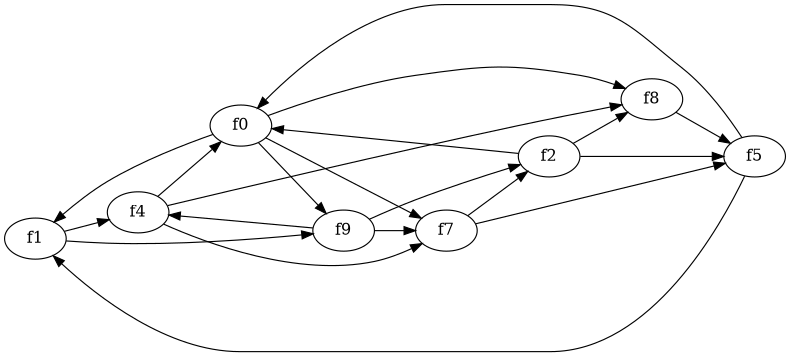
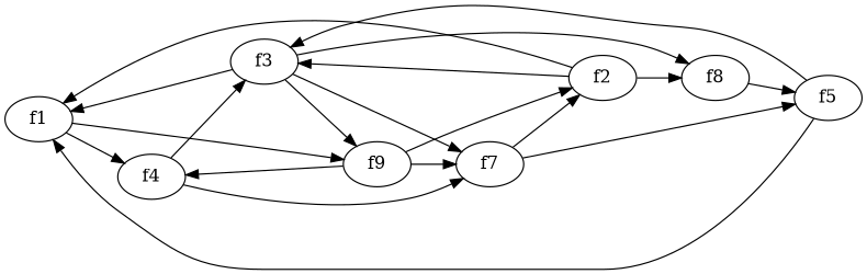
  strict digraph {
    rankdir=LR
    edge [weight=2]
    f1
    f4
    n3 [label=f9]
-   f3 [label=f0]
+   f3
    f8
    f7
    f2
    f5
    f1 -> f4
    f1 -> n3
    f4 -> f3
-   f4 -> f8
    f4 -> f7
    n3 -> f4
    n3 -> f7
    n3 -> f2
    f3 -> f1
    f3 -> n3
    f3 -> f8
    f3 -> f7
    f8 -> f5
    f7 -> f2
    f7 -> f5
-   f2 -> f5
+   f2 -> f1
    f2 -> f3
    f2 -> f8
    f5 -> f1
    f5 -> f3
  }
